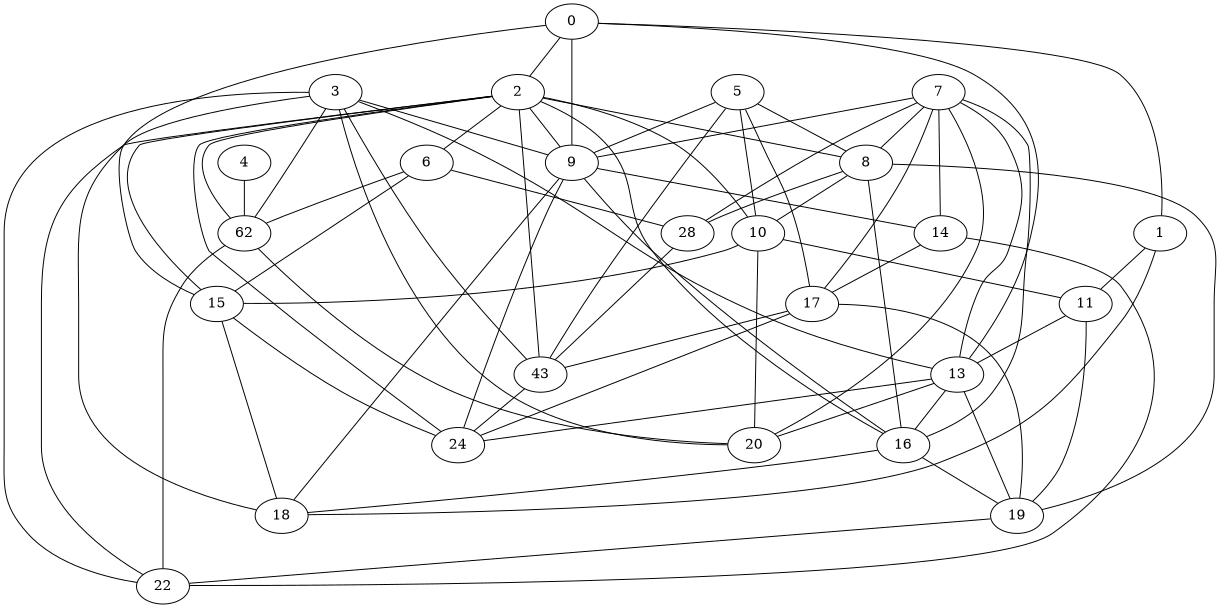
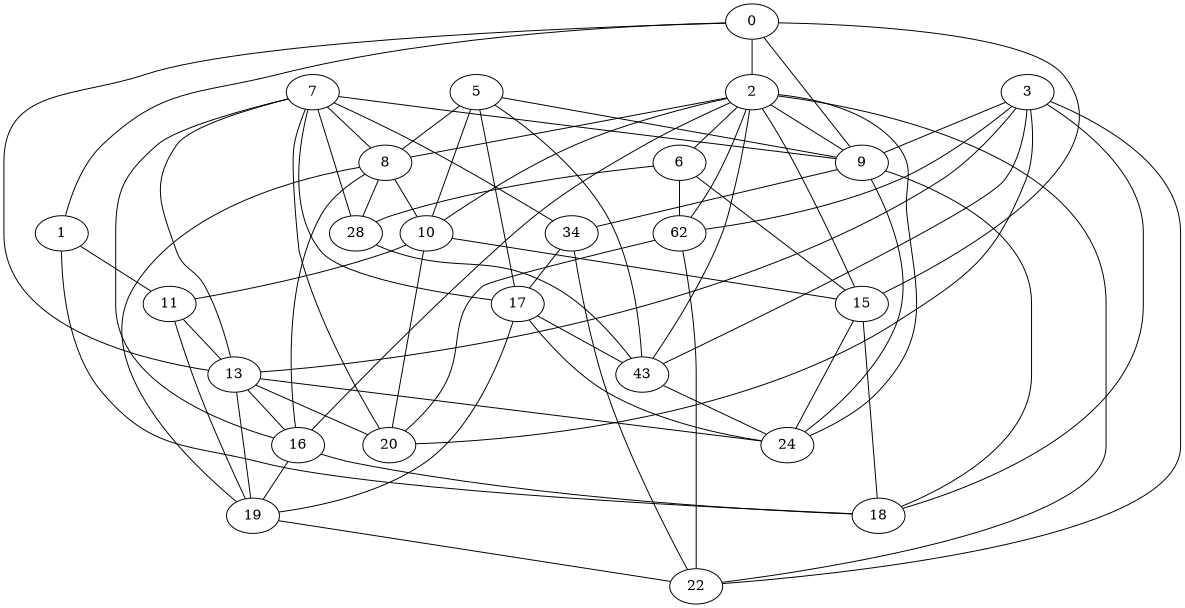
  strict graph {
    edge [is_available=True prob=1.0]
    0
    1
    2
    9
    13
    15
    11
    18
    6
    8
    10
    n12 [label=62]
    16
    22
    n15 [label=43]
    24
-   14
+   14 [label=34]
    20
    19
    n20 [label=28]
    3
-   4
    5
    17
    7
    0 -- 1 [prob=0.192187245441]
    0 -- 2 [prob=0.0508854934303]
    0 -- 9 [prob=0.427914378041]
    0 -- 13 [prob=0.346444491909]
    0 -- 15 [prob=0.0857226137326]
    1 -- 11
    1 -- 18
    2 -- 9 [prob=0.34416887277]
    2 -- 15 [prob=0.832322743763]
    2 -- 6
    2 -- 8
    2 -- 10 [prob=0.440235303717]
    2 -- n12
    2 -- 16
    2 -- 22 [prob=0.878223700937]
    2 -- n15 [prob=0.189582318942]
    2 -- 24
    9 -- 18
-   9 -- 16 [prob=0.236206932519]
    9 -- 24 [prob=0.183718317705]
    9 -- 14
    13 -- 16
    13 -- 24 [prob=0.803131054937]
    13 -- 20 [prob=0.254498308723]
    13 -- 19
    15 -- 18
    15 -- 24 [prob=0.997621951019]
    11 -- 13 [prob=0.907069958802]
    11 -- 19 [prob=0.788525043638]
    6 -- 15 [prob=0.835981545062]
    6 -- n12 [prob=0.424133467195]
    6 -- n20
    8 -- 10 [prob=0.983124665059]
    8 -- 16
    8 -- 19 [prob=0.565466369645]
    8 -- n20 [prob=0.169660362928]
    10 -- 15 [prob=0.286881268585]
    10 -- 11 [prob=0.0426897485674]
    10 -- 20 [prob=0.289234113344]
    n12 -- 22 [prob=0.362917425931]
    n12 -- 20 [prob=0.284190716421]
    16 -- 18
    16 -- 19 [prob=0.515517300024]
    n15 -- 24 [prob=0.102832194649]
    14 -- 22 [prob=0.881897850429]
    14 -- 17 [prob=0.72557316913]
    19 -- 22 [prob=0.337150730895]
    n20 -- n15 [prob=0.613243273215]
    3 -- 9 [prob=0.902043922939]
    3 -- 13 [prob=0.643824249239]
    3 -- 18 [prob=0.735048899474]
    3 -- n12 [prob=0.625087411611]
    3 -- 22 [prob=0.218826061266]
    3 -- n15 [prob=0.0824554357028]
    3 -- 20 [prob=0.934929212696]
-   4 -- n12 [prob=0.799211686902]
    5 -- 9
    5 -- 8 [prob=0.0129905980136]
    5 -- 10 [prob=0.88016305873]
    5 -- n15 [prob=0.828615153824]
    5 -- 17 [prob=0.233465302197]
    17 -- n15
    17 -- 24 [prob=0.58254841937]
    17 -- 19 [prob=0.892545977267]
    7 -- 9 [prob=0.540852652379]
    7 -- 13
    7 -- 8
    7 -- 16 [prob=0.408761597267]
    7 -- 14
    7 -- 20 [prob=0.741503563041]
    7 -- n20 [prob=0.768140779961]
    7 -- 17 [prob=0.965363655085]
  }
